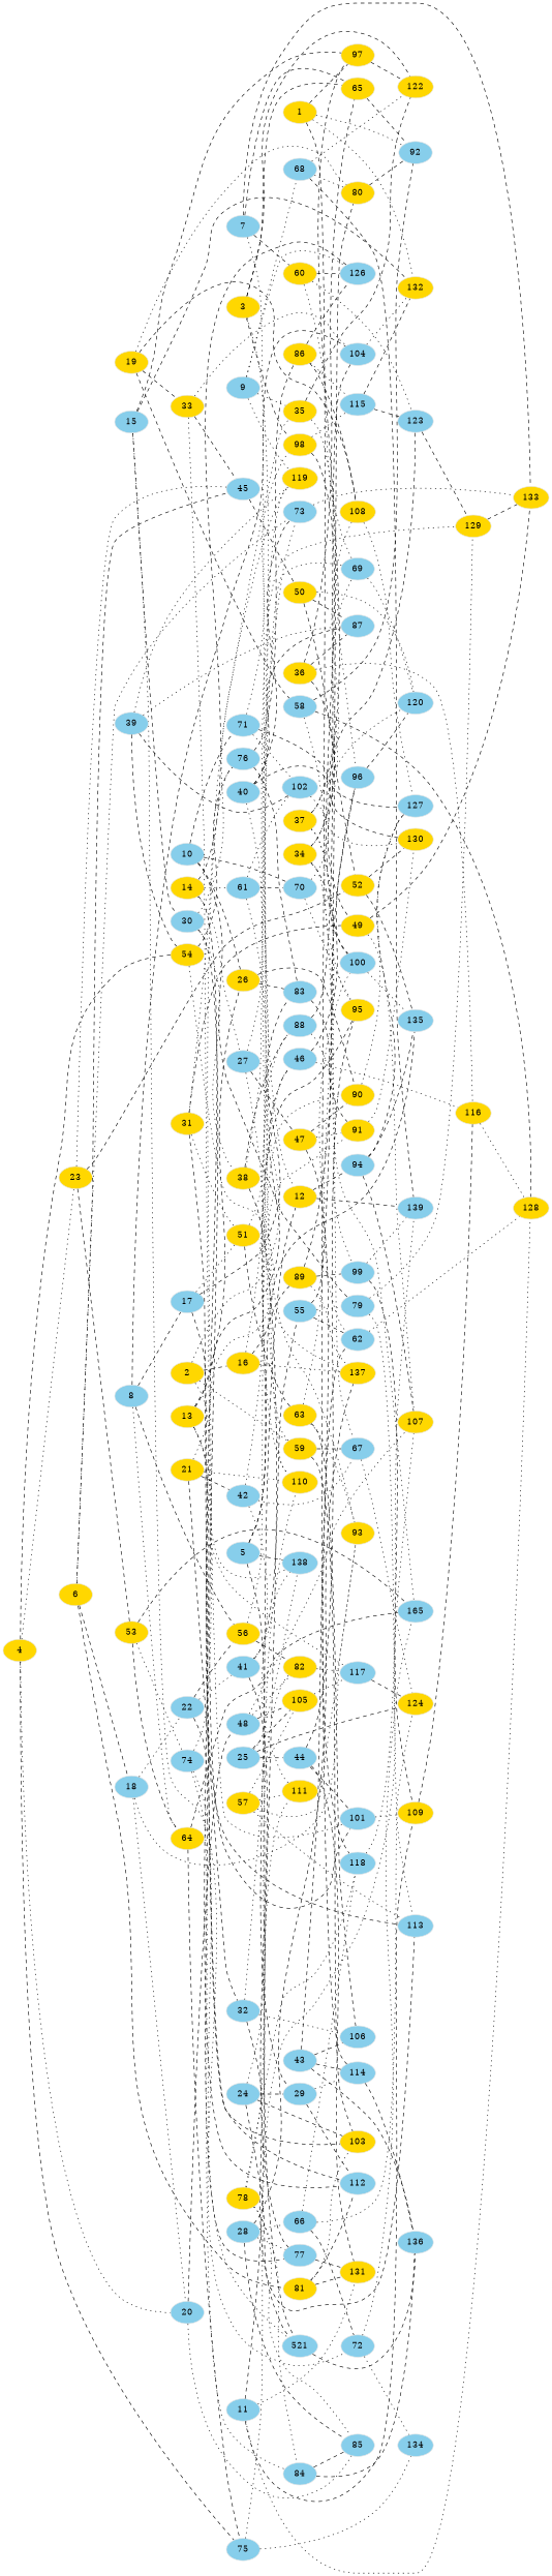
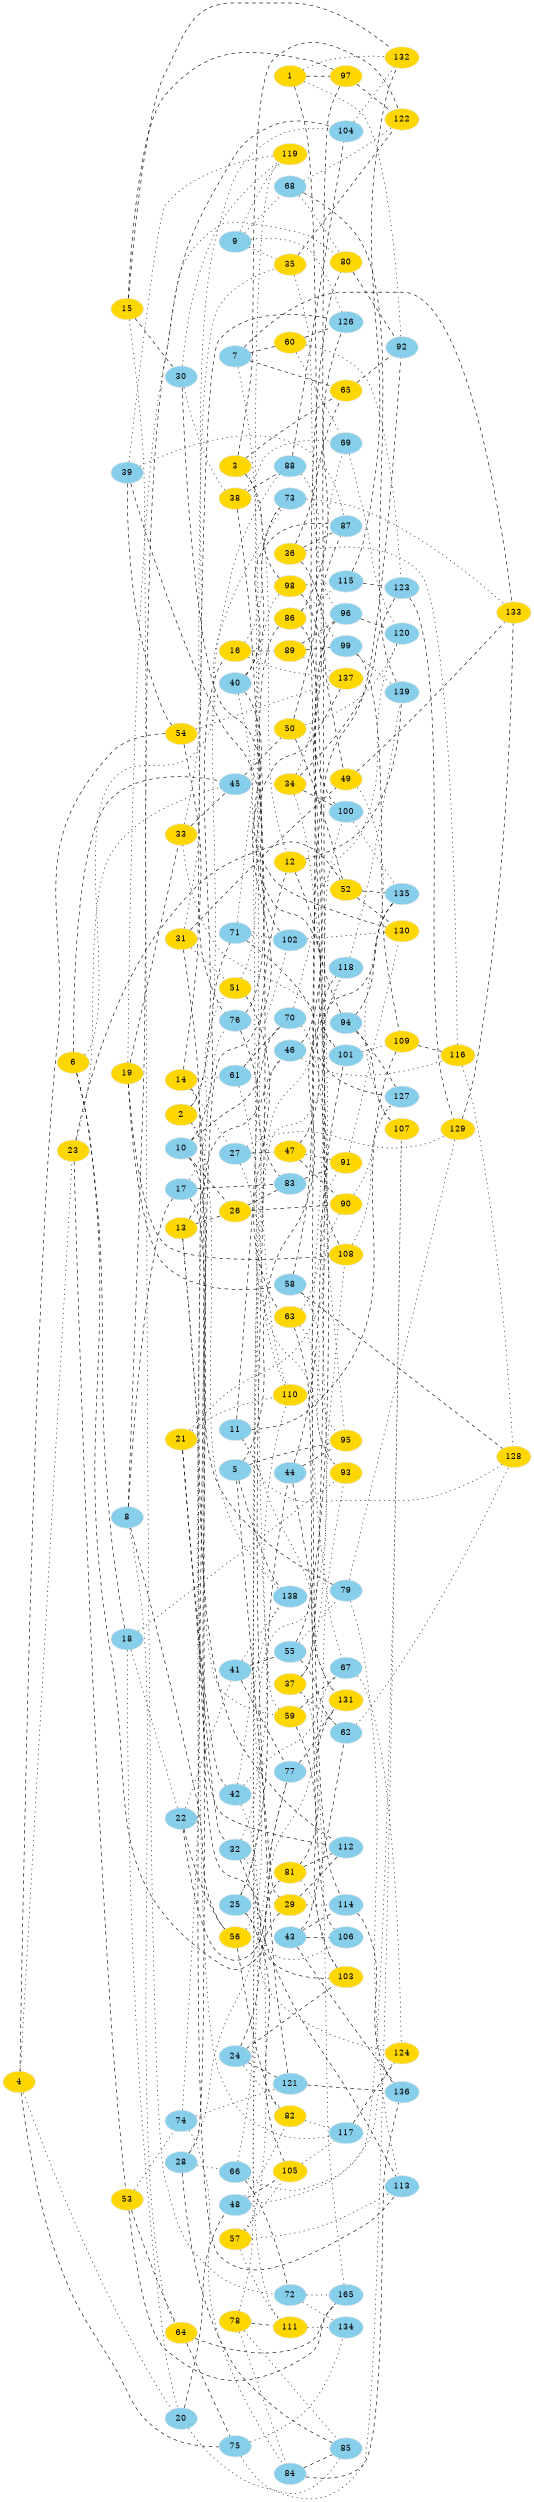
  graph {
    rankdir=LR
    node [color=gray90 fillcolor=skyblue style=filled]
    edge [style=dashed]
    1 [fillcolor=gold]
    92
    97 [fillcolor=gold]
    114
    132 [fillcolor=gold]
    122 [fillcolor=gold]
    136
    2 [fillcolor=gold]
    16 [fillcolor=gold]
    59 [fillcolor=gold]
    88
    138
    73
    89 [fillcolor=gold]
    137 [fillcolor=gold]
    103 [fillcolor=gold]
    67
    104
    99
    3 [fillcolor=gold]
    12 [fillcolor=gold]
    65 [fillcolor=gold]
    98 [fillcolor=gold]
    94
    139
    100
    115
    4 [fillcolor=gold]
    20
    23 [fillcolor=gold]
    54 [fillcolor=gold]
    75
    48
    85
    45
    52 [fillcolor=gold]
    53 [fillcolor=gold]
    76
    107 [fillcolor=gold]
    134
    5
-   29
+   29 [fillcolor=gold]
    95 [fillcolor=gold]
    135
    112
    6 [fillcolor=gold]
    18
    81 [fillcolor=gold]
    22
    93 [fillcolor=gold]
    50 [fillcolor=gold]
    133 [fillcolor=gold]
    131 [fillcolor=gold]
    7
    60 [fillcolor=gold]
    110 [fillcolor=gold]
    126
    69
    123
    8
    17
    56 [fillcolor=gold]
    64 [fillcolor=gold]
    51 [fillcolor=gold]
    83
    82 [fillcolor=gold]
    90 [fillcolor=gold]
    n68 [label=165]
    35 [fillcolor=gold]
    9
    68
    119 [fillcolor=gold]
    96
    80 [fillcolor=gold]
    26 [fillcolor=gold]
    10
    70
    71
    79
    120
    102
    127
    113
    129 [fillcolor=gold]
    11
    109 [fillcolor=gold]
    128 [fillcolor=gold]
    116 [fillcolor=gold]
    13 [fillcolor=gold]
    46
    117
    124 [fillcolor=gold]
    14 [fillcolor=gold]
    27
    61
    47 [fillcolor=gold]
-   15
+   15 [fillcolor=gold]
    30
    72
    38 [fillcolor=gold]
    101
    63 [fillcolor=gold]
    91 [fillcolor=gold]
    41
    77
    19 [fillcolor=gold]
    33 [fillcolor=gold]
    58
    108 [fillcolor=gold]
    105 [fillcolor=gold]
    21 [fillcolor=gold]
    32
    42
    106
    111 [fillcolor=gold]
    130 [fillcolor=gold]
    55
    74
    24
-   121 [label=521]
+   121
    25
    44
    118
    28
    66
    31 [fillcolor=gold]
    49 [fillcolor=gold]
    34 [fillcolor=gold]
    36 [fillcolor=gold]
    87
    37 [fillcolor=gold]
    62
    39
    40
    43
    84
    86 [fillcolor=gold]
    57 [fillcolor=gold]
    78 [fillcolor=gold]
    1 -- 92 [style=dotted]
    1 -- 97
    1 -- 114
    1 -- 132 [style=dotted]
    97 -- 122
    114 -- 136
    2 -- 16
    2 -- 59 [style=dotted]
    2 -- 88 [style=dotted]
    2 -- 138 [style=dotted]
    16 -- 73 [style=dotted]
    16 -- 89
    16 -- 137 [style=dotted]
    59 -- 103
    59 -- 67
    88 -- 104
    88 -- 99 [style=dotted]
    73 -- 133 [style=dotted]
    89 -- 137 [style=dotted]
    89 -- 99
    89 -- 96
    67 -- 124 [style=dotted]
    104 -- 132 [style=dotted]
    99 -- 139 [style=dotted]
    99 -- 109
    3 -- 122
    3 -- 12 [style=dotted]
    3 -- 65
    3 -- 98
    12 -- 94
    12 -- 139
    65 -- 92
    98 -- 100
    98 -- 115 [style=dotted]
    94 -- 107
    94 -- 135
    94 -- 127
    100 -- 135 [style=dotted]
    115 -- 132
    115 -- 123
    4 -- 20 [style=dotted]
    4 -- 23 [style=dotted]
    4 -- 54
    4 -- 75
    20 -- 48
    20 -- 85 [style=dotted]
    23 -- 45 [style=dotted]
    23 -- 52
    23 -- 53
    54 -- 137 [style=dotted]
    54 -- 76
    75 -- 107 [style=dotted]
    75 -- 134 [style=dotted]
    48 -- 107 [style=dotted]
    48 -- 82 [style=dotted]
    48 -- 105
    45 -- 50
    52 -- 135
    52 -- 130
    53 -- 64
    53 -- n68
    53 -- 74 [style=dotted]
    76 -- 83
    76 -- 86
    5 -- 138
    5 -- 29
    5 -- 95
    5 -- 135
    29 -- 114 [style=dotted]
    29 -- 112
    6 -- 73 [style=dotted]
    6 -- 45
    6 -- 18
    6 -- 81
    18 -- 20 [style=dotted]
    18 -- 22 [style=dotted]
    18 -- 93 [style=dotted]
    81 -- 103 [style=dotted]
    81 -- 112
    81 -- 131
    22 -- 56
    22 -- 41 [style=dotted]
    22 -- 77
    50 -- 52
    50 -- 120 [style=dotted]
    50 -- 87
    7 -- 65
    7 -- 133
    7 -- 60
    7 -- 110 [style=dotted]
    60 -- 126
    60 -- 69 [style=dotted]
    60 -- 123 [style=dotted]
    69 -- 120 [style=dotted]
    123 -- 129
    8 -- 104
    8 -- 17
    8 -- 56
    8 -- 64 [style=dotted]
    17 -- 103
    17 -- 51 [style=dotted]
    17 -- 83
    56 -- 82
    56 -- 90 [style=dotted]
    64 -- 75
    64 -- n68
    51 -- 119 [style=dotted]
    51 -- 63
    83 -- 91
    82 -- 117 [style=dotted]
    90 -- 127 [style=dotted]
    35 -- 122
    35 -- 96 [style=dotted]
    9 -- 126 [style=dotted]
    9 -- 35 [style=dotted]
    9 -- 68 [style=dotted]
    9 -- 119 [style=dotted]
    68 -- 122 [style=dotted]
    68 -- 139
    68 -- 80 [style=dotted]
    96 -- 120
    80 -- 92
    26 -- 83
    26 -- 90
    10 -- 26
    10 -- 70
    10 -- 71
    10 -- 79
    70 -- 95 [style=dotted]
    70 -- 120 [style=dotted]
    71 -- 98 [style=dotted]
    71 -- 102 [style=dotted]
    71 -- 127
    79 -- 113 [style=dotted]
    79 -- 129 [style=dotted]
    102 -- 130 [style=dotted]
    129 -- 133
    11 -- 12
    11 -- 131 [style=dotted]
    11 -- 109
    11 -- 128 [style=dotted]
    109 -- 116
    116 -- 128 [style=dotted]
    13 -- 112
    13 -- 26
    13 -- 46
    13 -- 117 [style=dotted]
    46 -- 96
    46 -- 116 [style=dotted]
    117 -- 124
    14 -- 126
    14 -- 113
    14 -- 27 [style=dotted]
    14 -- 61 [style=dotted]
    27 -- 110 [style=dotted]
    27 -- 129 [style=dotted]
    27 -- 47
    61 -- 93 [style=dotted]
    61 -- 70
    61 -- 102 [style=dotted]
    47 -- 90
    47 -- 91 [style=dotted]
    47 -- 118
    15 -- 97
    15 -- 132
    15 -- 30
    15 -- 72 [style=dotted]
    30 -- 119 [style=dotted]
    30 -- 38 [style=dotted]
    30 -- 101
    72 -- 134 [style=dotted]
    72 -- n68 [style=dotted]
    38 -- 88
    38 -- 69 [style=dotted]
    38 -- 121
    101 -- 109 [style=dotted]
    63 -- 100 [style=dotted]
    63 -- 93 [style=dotted]
    63 -- 106
    91 -- 130 [style=dotted]
    41 -- 138 [style=dotted]
    41 -- 77
    41 -- 55
    77 -- 131
    19 -- 80 [style=dotted]
    19 -- 33
    19 -- 58
    19 -- 108
    33 -- 104 [style=dotted]
    33 -- 45
    33 -- 101 [style=dotted]
    58 -- 92
    58 -- 95 [style=dotted]
    58 -- 128
    108 -- 127 [style=dotted]
    105 -- 117 [style=dotted]
    21 -- 110 [style=dotted]
    21 -- 91 [style=dotted]
    21 -- 32
    21 -- 42
    32 -- 110 [style=dotted]
    32 -- 113
    32 -- 106 [style=dotted]
    42 -- 67 [style=dotted]
    42 -- 46 [style=dotted]
    42 -- 111 [style=dotted]
+   111 -- 134 [style=dotted]
    55 -- 80
    55 -- 79 [style=dotted]
    55 -- 62
    74 -- 76 [style=dotted]
    74 -- 121 [style=dotted]
    74 -- 84 [style=dotted]
    24 -- 103
    24 -- 29
    24 -- 82 [style=dotted]
    24 -- 121
    121 -- 136
    25 -- 138 [style=dotted]
-   25 -- 124
+   25 -- 124 [style=dotted]
    25 -- 105
    25 -- 44
    44 -- 95
    44 -- 131
    44 -- 101
    118 -- 139 [style=dotted]
    28 -- 137
    28 -- 85
    28 -- 77 [style=dotted]
    28 -- 66 [style=dotted]
    66 -- 124 [style=dotted]
    66 -- 72
    66 -- 118 [style=dotted]
    31 -- 112
    31 -- 51 [style=dotted]
    31 -- 35 [style=dotted]
    31 -- 49
    49 -- 107 [style=dotted]
    49 -- 133
    34 -- 67 [style=dotted]
    34 -- 100
    34 -- 69 [style=dotted]
    34 -- 123
    36 -- 65
    36 -- 116 [style=dotted]
    36 -- 49
    36 -- 87
    37 -- 97
    37 -- n68 [style=dotted]
    37 -- 108 [style=dotted]
    37 -- 62 [style=dotted]
    62 -- 128 [style=dotted]
    39 -- 54
    39 -- 119 [style=dotted]
    39 -- 102
    39 -- 87 [style=dotted]
    40 -- 59 [style=dotted]
    40 -- 73
    40 -- 130
    40 -- 87
    43 -- 114
    43 -- 136
    43 -- 106
    43 -- 62
    84 -- 136
    84 -- 85
    86 -- 115 [style=dotted]
    86 -- 126
    86 -- 108
    57 -- 93 [style=dotted]
    57 -- 113 [style=dotted]
    57 -- 105 [style=dotted]
    57 -- 111 [style=dotted]
    78 -- 85 [style=dotted]
-   78 -- 111 [style=dotted]
+   78 -- 111
    78 -- 118 [style=dotted]
    78 -- 84 [style=dotted]
  }
